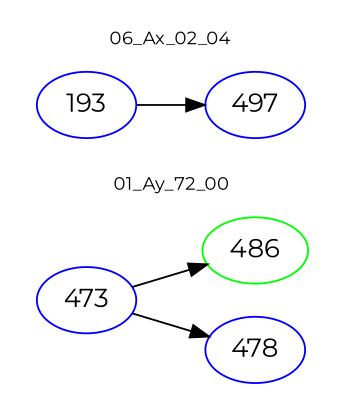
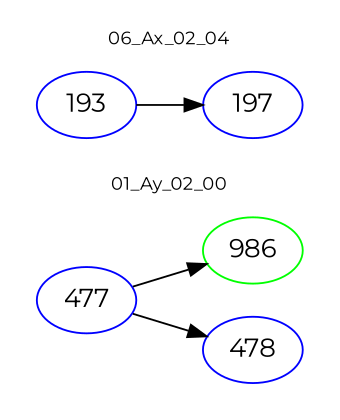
  digraph {
    fontname=Montserrat
    rankdir=LR
    node [color=blue fontname=Montserrat]
    edge [color=black fontname=Montserrat]
-   n1 [label=473]
+   n1 [label=477]
    n2 [label=478]
-   n3 [color=green label=486]
+   n3 [color=green label=986]
    n4 [label=193]
-   n5 [label=497]
+   n5 [label=197]
    subgraph cluster_1 {
      color=white
      fontsize=10
-     label="01_Ay_72_00"
+     label="01_Ay_02_00"
      n1
      n2
      n3
    }
    subgraph cluster_2 {
      color=white
      fontsize=10
      label="06_Ax_02_04"
      n4
      n5
    }
    n1 -> n2
    n1 -> n3
    n4 -> n5
  }
